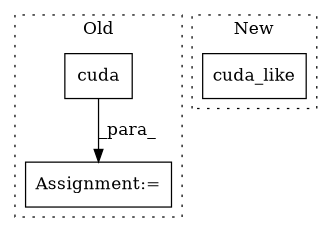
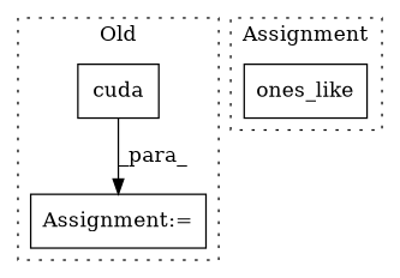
  digraph {
    node [a=32 shape=box]
    n1 [l="5,1" label=cuda s="3069,3091"]
    n2 [a=7 l=1 label="Assignment:=" s=3061]
-   n3 [l="10,1" label=cuda_like s="3171,3183"]
+   n3 [l="10,1" label=ones_like s="3171,3183"]
    subgraph cluster_1 {
      label=Old
      style=dotted
      n1
      n2
    }
    subgraph cluster_2 {
-     label=New
+     label=Assignment
      style=dotted
      n3
    }
    n1 -> n2 [label=_para_]
  }
